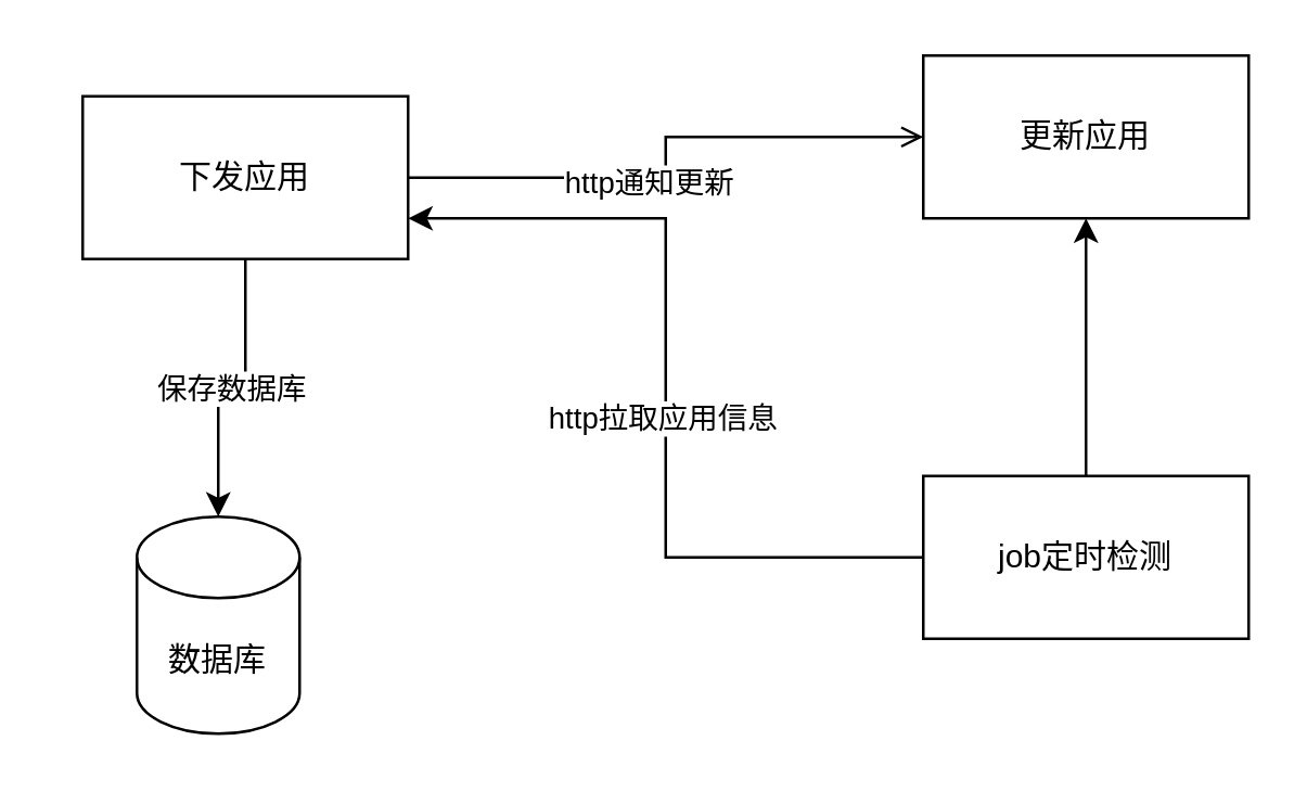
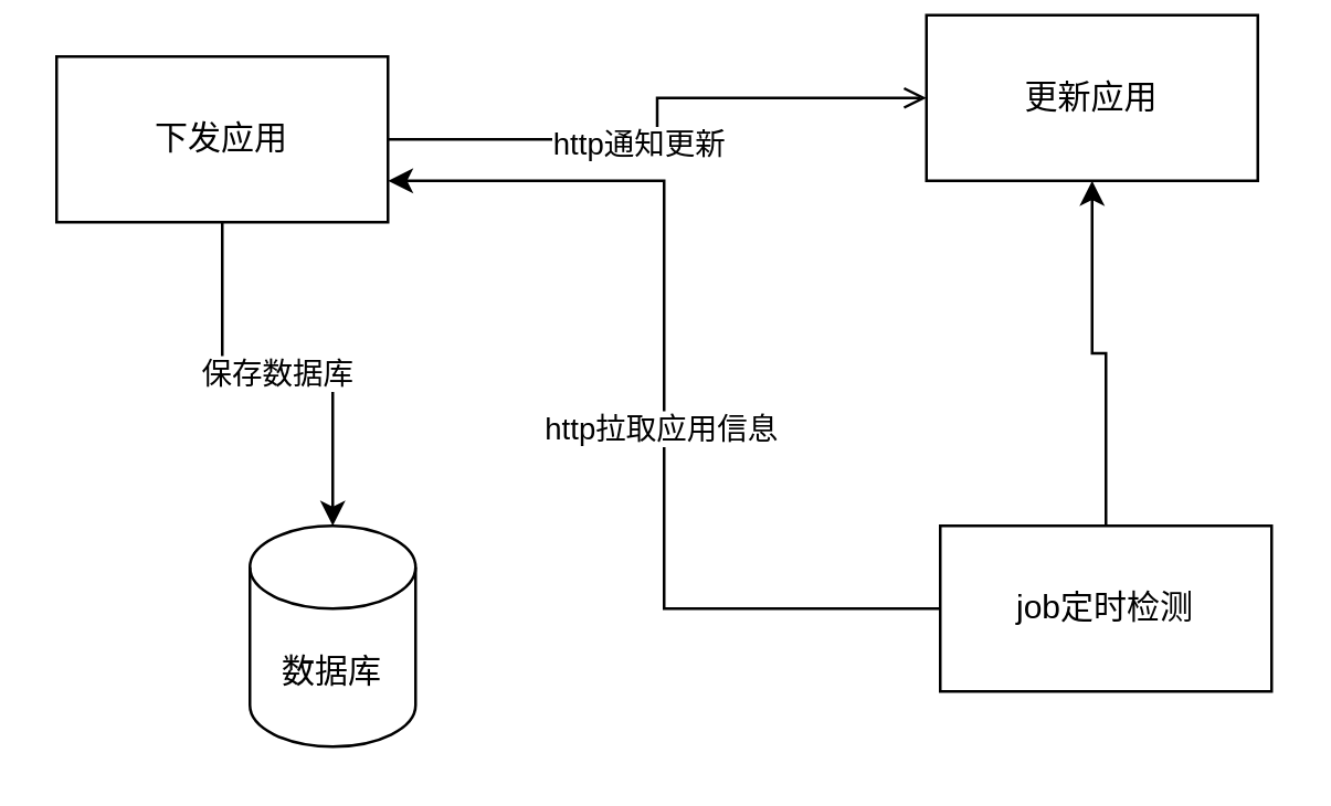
  <mxCell id="0" />
  <mxCell id="1" parent="0" />
  <mxCell id="2" value="保存数据库" style="edgeStyle=orthogonalEdgeStyle;rounded=0;orthogonalLoop=1;jettySize=auto;html=1;" edge="1" parent="1" source="5" target="7"><mxGeometry relative="1" as="geometry" /></mxCell>
  <mxCell id="3" style="edgeStyle=orthogonalEdgeStyle;rounded=0;orthogonalLoop=1;jettySize=auto;html=1;endArrow=open;" edge="1" parent="1" source="5" target="6"><mxGeometry relative="1" as="geometry" /></mxCell>
  <mxCell id="4" value="http通知更新" style="edgeLabel;html=1;align=center;verticalAlign=middle;resizable=0;points=[];" vertex="1" connectable="0" parent="3"><mxGeometry x="-0.14" y="-1" relative="1" as="geometry"><mxPoint as="offset" /></mxGeometry></mxCell>
- <mxCell id="5" value="下发应用" style="rounded=0;whiteSpace=wrap;html=1;" vertex="1" parent="1"><mxGeometry x="30" y="35" width="120" height="60" as="geometry" /></mxCell>
- <mxCell id="6" value="更新应用" style="rounded=0;whiteSpace=wrap;html=1;" vertex="1" parent="1"><mxGeometry x="340" y="20" width="120" height="60" as="geometry" /></mxCell>
- <mxCell id="7" value="数据库" style="shape=cylinder3;whiteSpace=wrap;html=1;boundedLbl=1;backgroundOutline=1;size=15;" vertex="1" parent="1"><mxGeometry x="50" y="190" width="60" height="80" as="geometry" /></mxCell>
+ <mxCell id="5" value="下发应用" style="rounded=0;whiteSpace=wrap;html=1;" vertex="1" parent="1"><mxGeometry x="20" y="20" width="120" height="60" as="geometry" /></mxCell>
+ <mxCell id="6" value="更新应用" style="rounded=0;whiteSpace=wrap;html=1;" vertex="1" parent="1"><mxGeometry x="335" y="5" width="120" height="60" as="geometry" /></mxCell>
+ <mxCell id="7" value="数据库" style="shape=cylinder3;whiteSpace=wrap;html=1;boundedLbl=1;backgroundOutline=1;size=15;" vertex="1" parent="1"><mxGeometry x="90" y="190" width="60" height="80" as="geometry" /></mxCell>
  <mxCell id="8" value="" style="edgeStyle=orthogonalEdgeStyle;rounded=0;orthogonalLoop=1;jettySize=auto;html=1;" edge="1" parent="1" source="11" target="6"><mxGeometry relative="1" as="geometry" /></mxCell>
  <mxCell id="9" style="edgeStyle=orthogonalEdgeStyle;rounded=0;orthogonalLoop=1;jettySize=auto;html=1;entryX=1;entryY=0.75;entryDx=0;entryDy=0;" edge="1" parent="1" source="11" target="5"><mxGeometry relative="1" as="geometry" /></mxCell>
  <mxCell id="10" value="http拉取应用信息" style="edgeLabel;html=1;align=center;verticalAlign=middle;resizable=0;points=[];" vertex="1" connectable="0" parent="9"><mxGeometry x="-0.065" y="2" relative="1" as="geometry"><mxPoint as="offset" /></mxGeometry></mxCell>
- <mxCell id="11" value="job定时检测" style="rounded=0;whiteSpace=wrap;html=1;" vertex="1" parent="1"><mxGeometry x="340" y="175" width="120" height="60" as="geometry" /></mxCell>
+ <mxCell id="11" value="job定时检测" style="rounded=0;whiteSpace=wrap;html=1;" vertex="1" parent="1"><mxGeometry x="340" y="190" width="120" height="60" as="geometry" /></mxCell>
